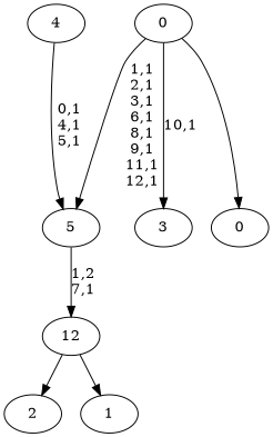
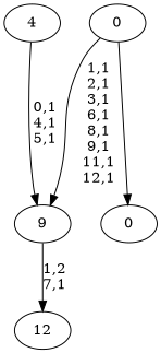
  digraph {
    n1 [label=4]
-   9 [label=5]
-   n3 [label=3]
-   n4 [label=2]
-   n5 [label=1]
+   9
    n6 [label=12]
    n7 [label=0]
    0
    n1 -> 9 [label="0,1\n4,1\n5,1"]
    9 -> n6 [label="1,2\n7,1"]
-   n6 -> n4
-   n6 -> n5
    0 -> 9 [label="1,1\n2,1\n3,1\n6,1\n8,1\n9,1\n11,1\n12,1"]
-   0 -> n3 [label="10,1"]
    0 -> n7
  }
